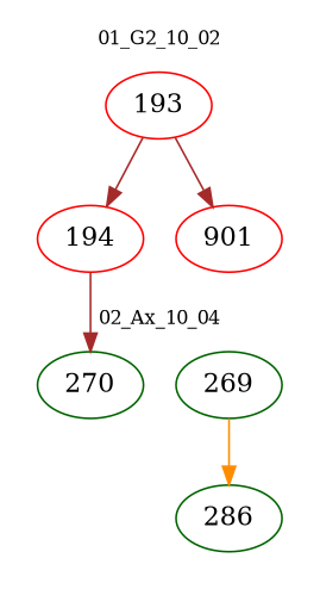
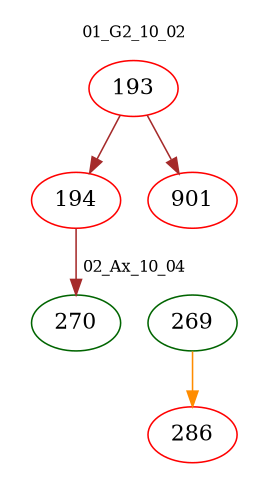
  digraph {
    node [color=darkgreen]
    edge [color=brown]
    n1 [label=269]
    n2 [label=270]
-   n3 [label=286]
+   n3 [color=red label=286]
    n4 [color=red label=193]
    n5 [color=red label=194]
    n6 [color=red label=901]
    subgraph cluster_1 {
      color=white
      fontsize=10
      label="02_Ax_10_04"
      n1
      n2
      n3
    }
    subgraph cluster_2 {
      color=white
      fontsize=10
      label="01_G2_10_02"
      n4
      n5
      n6
    }
    n1 -> n3 [color=darkorange]
    n4 -> n5
    n4 -> n6
    n5 -> n2
  }
